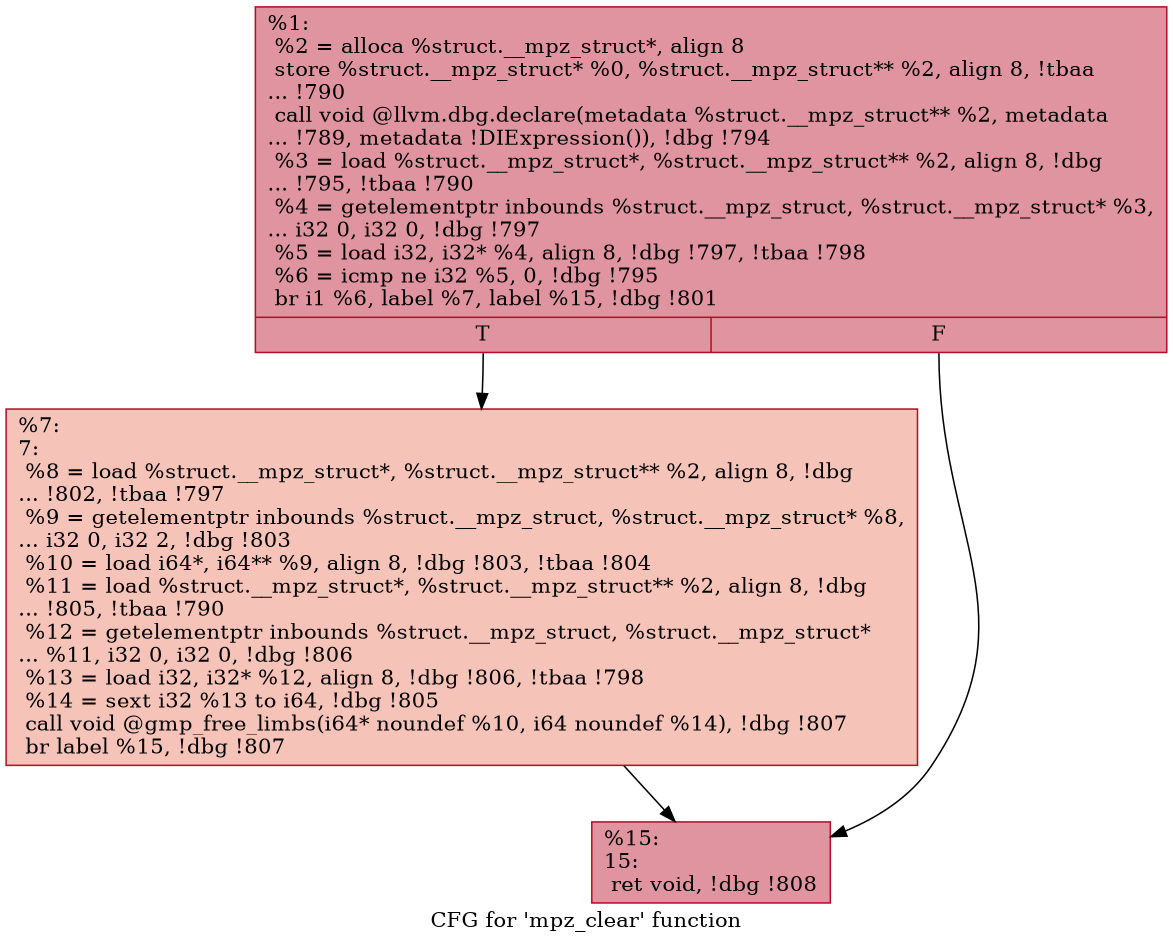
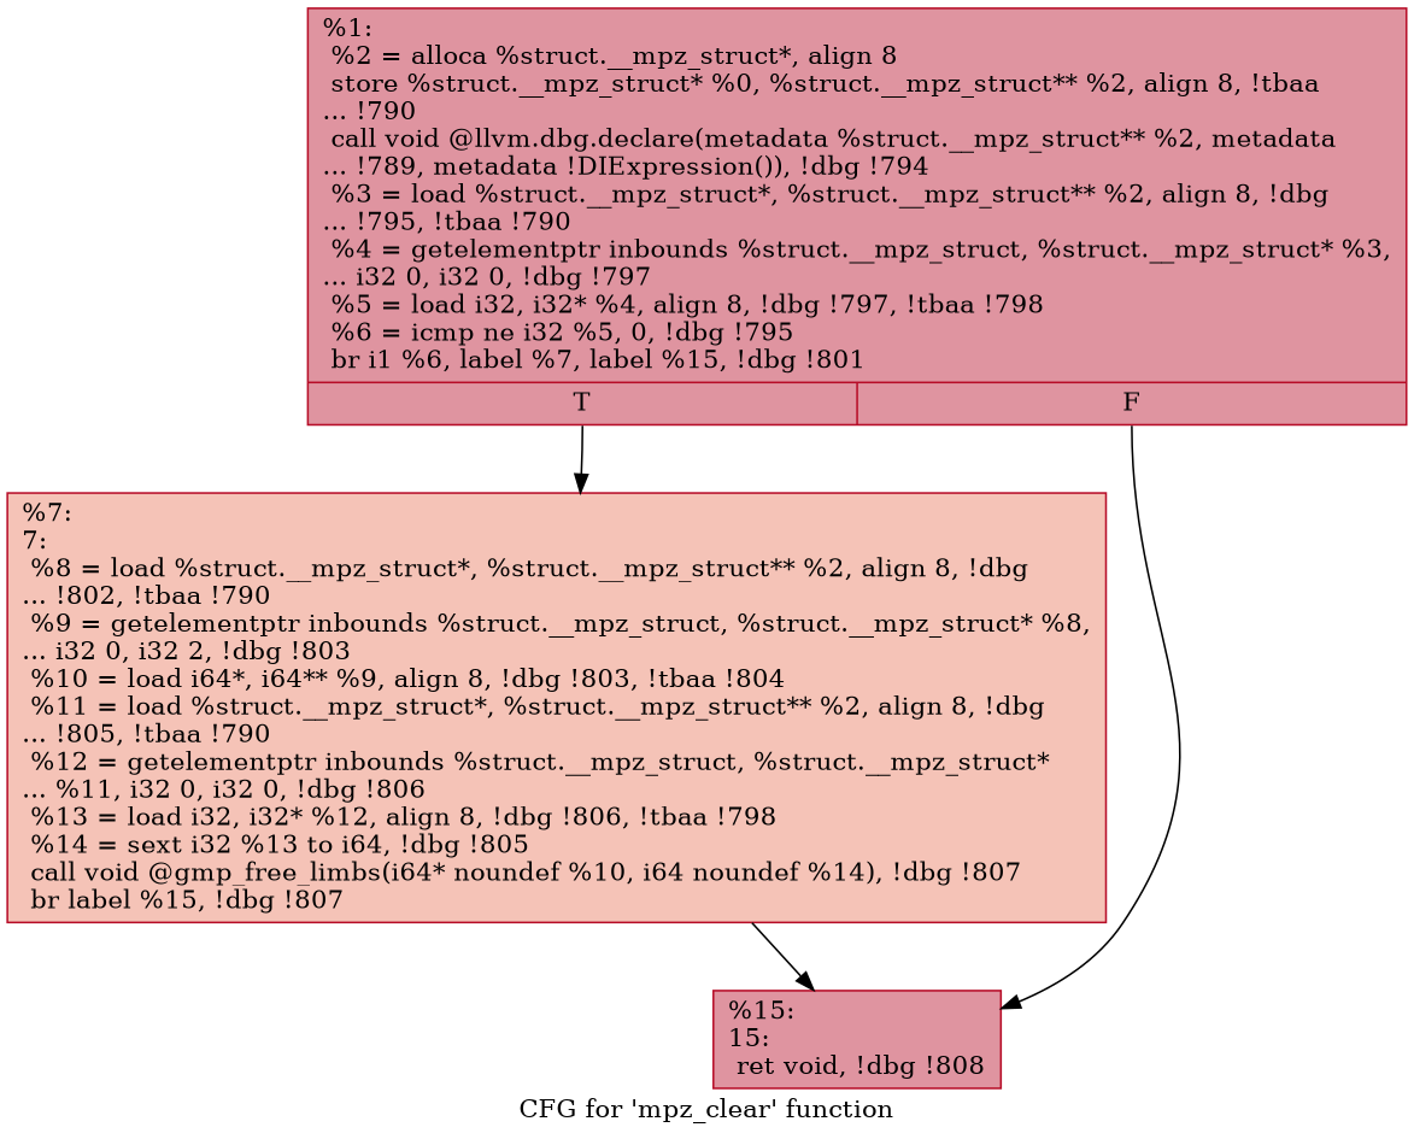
  digraph {
    label="CFG for 'mpz_clear' function"
    node [color="#b70d28ff" fillcolor="#b70d2870" shape=record style=filled]
    n1 [label="{%1:\l  %2 = alloca %struct.__mpz_struct*, align 8\l  store %struct.__mpz_struct* %0, %struct.__mpz_struct** %2, align 8, !tbaa\l... !790\l  call void @llvm.dbg.declare(metadata %struct.__mpz_struct** %2, metadata\l... !789, metadata !DIExpression()), !dbg !794\l  %3 = load %struct.__mpz_struct*, %struct.__mpz_struct** %2, align 8, !dbg\l... !795, !tbaa !790\l  %4 = getelementptr inbounds %struct.__mpz_struct, %struct.__mpz_struct* %3,\l... i32 0, i32 0, !dbg !797\l  %5 = load i32, i32* %4, align 8, !dbg !797, !tbaa !798\l  %6 = icmp ne i32 %5, 0, !dbg !795\l  br i1 %6, label %7, label %15, !dbg !801\l|{<s0>T|<s1>F}}"]
-   n2 [fillcolor="#e8765c70" label="{%7:\l7:                                                \l  %8 = load %struct.__mpz_struct*, %struct.__mpz_struct** %2, align 8, !dbg\l... !802, !tbaa !797\l  %9 = getelementptr inbounds %struct.__mpz_struct, %struct.__mpz_struct* %8,\l... i32 0, i32 2, !dbg !803\l  %10 = load i64*, i64** %9, align 8, !dbg !803, !tbaa !804\l  %11 = load %struct.__mpz_struct*, %struct.__mpz_struct** %2, align 8, !dbg\l... !805, !tbaa !790\l  %12 = getelementptr inbounds %struct.__mpz_struct, %struct.__mpz_struct*\l... %11, i32 0, i32 0, !dbg !806\l  %13 = load i32, i32* %12, align 8, !dbg !806, !tbaa !798\l  %14 = sext i32 %13 to i64, !dbg !805\l  call void @gmp_free_limbs(i64* noundef %10, i64 noundef %14), !dbg !807\l  br label %15, !dbg !807\l}"]
+   n2 [fillcolor="#e8765c70" label="{%7:\l7:                                                \l  %8 = load %struct.__mpz_struct*, %struct.__mpz_struct** %2, align 8, !dbg\l... !802, !tbaa !790\l  %9 = getelementptr inbounds %struct.__mpz_struct, %struct.__mpz_struct* %8,\l... i32 0, i32 2, !dbg !803\l  %10 = load i64*, i64** %9, align 8, !dbg !803, !tbaa !804\l  %11 = load %struct.__mpz_struct*, %struct.__mpz_struct** %2, align 8, !dbg\l... !805, !tbaa !790\l  %12 = getelementptr inbounds %struct.__mpz_struct, %struct.__mpz_struct*\l... %11, i32 0, i32 0, !dbg !806\l  %13 = load i32, i32* %12, align 8, !dbg !806, !tbaa !798\l  %14 = sext i32 %13 to i64, !dbg !805\l  call void @gmp_free_limbs(i64* noundef %10, i64 noundef %14), !dbg !807\l  br label %15, !dbg !807\l}"]
    n3 [label="{%15:\l15:                                               \l  ret void, !dbg !808\l}"]
    n1 -> n2 [tailport=s0]
    n1 -> n3 [tailport=s1]
    n2 -> n3
  }
